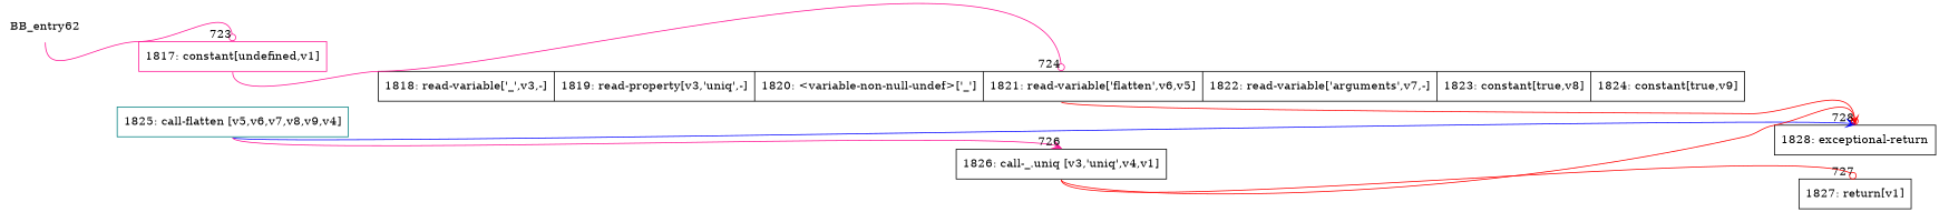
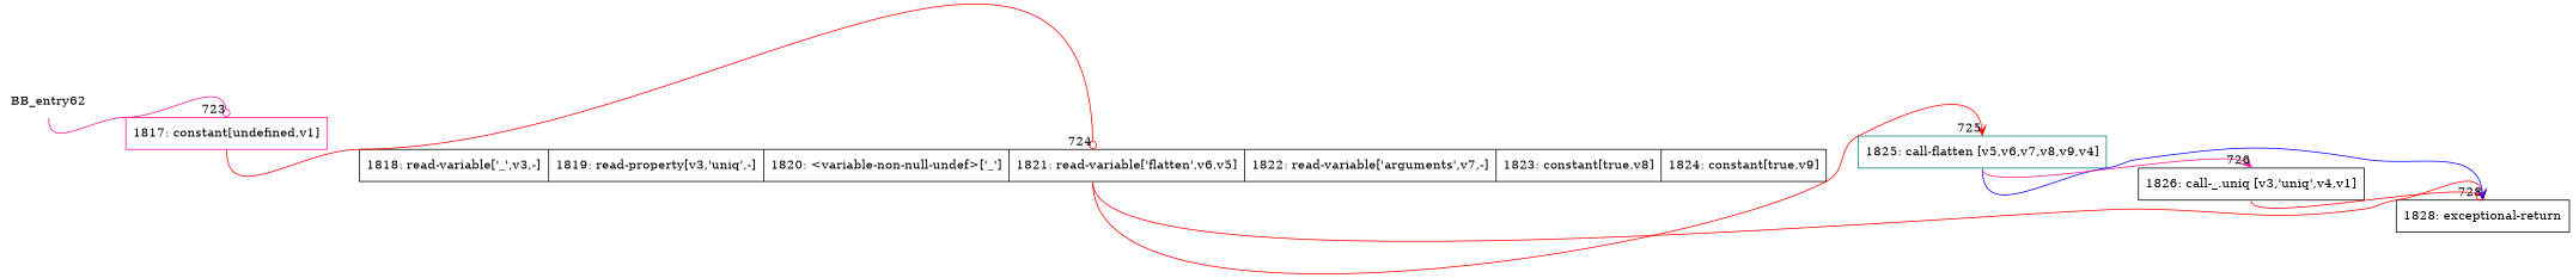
  digraph {
    rankdir=LR
    node [color=black shape=record]
    edge [arrowhead=odot color=red headport=n tailport=s]
    n1 [color=blue label=BB_entry62 shape=none]
    n2 [color=deeppink label="{1817: constant[undefined,v1]}"]
    n3 [label="{1818: read-variable['_',v3,-]|1819: read-property[v3,'uniq',-]|1820: \<variable-non-null-undef\>['_']|1821: read-variable['flatten',v6,v5]|1822: read-variable['arguments',v7,-]|1823: constant[true,v8]|1824: constant[true,v9]}"]
    n4 [color=teal label="{1825: call-flatten [v5,v6,v7,v8,v9,v4]}"]
    n5 [label="{1828: exceptional-return}"]
    n6 [label="{1826: call-_.uniq [v3,'uniq',v4,v1]}"]
-   n7 [label="{1827: return[v1]}"]
    n1 -> n2 [color=deeppink headlabel="    723"]
-   n2 -> n3 [color=deeppink headlabel="      724"]
+   n2 -> n3 [headlabel="      724"]
+   n3 -> n4 [arrowhead=vee headlabel="      725"]
    n3 -> n5 [arrowhead=vee headlabel="      728"]
    n4 -> n5 [arrowhead=vee color=blue]
    n4 -> n6 [arrowhead=vee color=deeppink headlabel="      726"]
    n6 -> n5
-   n6 -> n7 [headlabel="      727"]
  }
